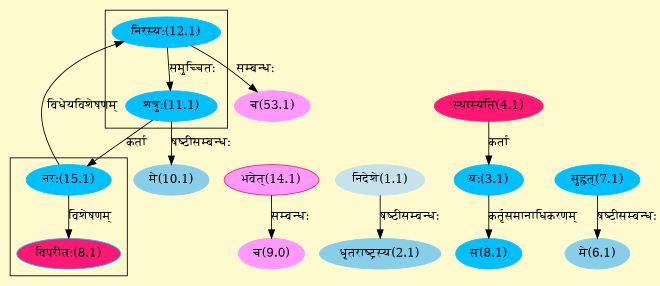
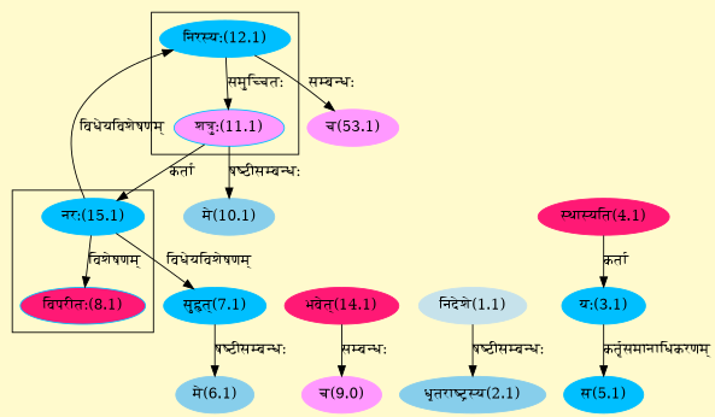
  digraph {
    bgcolor=lemonchiffon1
    compound=true
    rankdir=BT
    node [color="#00BFFF" style=filled]
    edge [dir=back]
    n1 [fillcolor="#FF1975" label="विपरीतः(8.1)"]
    n2 [label="नरः(15.1)"]
-   n3 [label="शत्रुः(11.1)"]
+   n3 [label="शत्रुः(11.1)" fillcolor="#FF99FF"]
    n4 [label="निरस्यः(12.1)"]
-   n5 [color="#FF1975" label="भवेत्(14.1)" fillcolor="#FF99FF"]
+   n5 [color="#FF1975" label="भवेत्(14.1)"]
    n6 [color="#C6E2EB" label="निदेशे(1.1)"]
    n7 [color="#FF1975" label="स्थास्यति(4.1)"]
    n8 [color="#87CEEB" label="धृतराष्ट्रस्य(2.1)"]
    n9 [label="यः(3.1)"]
-   n10 [label="स(8.1)"]
+   n10 [label="स(5.1)"]
    n11 [label="सुहृत्(7.1)"]
    n12 [color="#87CEEB" label="मे(6.1)"]
    n13 [color="#FF99FF" label="च(9.0)"]
    n14 [color="#87CEEB" label="मे(10.1)"]
    n15 [color="#FF99FF" label="च(53.1)"]
    subgraph cluster_1 {
      n1
      n2
    }
    subgraph cluster_2 {
      n3
      n4
    }
    n1 -> n2 [label="विशेषणम्"]
    n2 -> n3 [label="कर्ता"]
    n3 -> n4 [label="समुच्चितः"]
    n4 -> n2 [label="विधेयविशेषणम्"]
    n8 -> n6 [label="षष्ठीसम्बन्धः"]
    n9 -> n7 [label="कर्ता"]
    n10 -> n9 [label="कर्तृसमानाधिकरणम्"]
+   n11 -> n2 [label="विधेयविशेषणम्"]
    n12 -> n11 [label="षष्ठीसम्बन्धः"]
    n13 -> n5 [label="सम्बन्धः"]
    n14 -> n3 [label="षष्ठीसम्बन्धः"]
    n15 -> n4 [label="सम्बन्धः"]
  }
